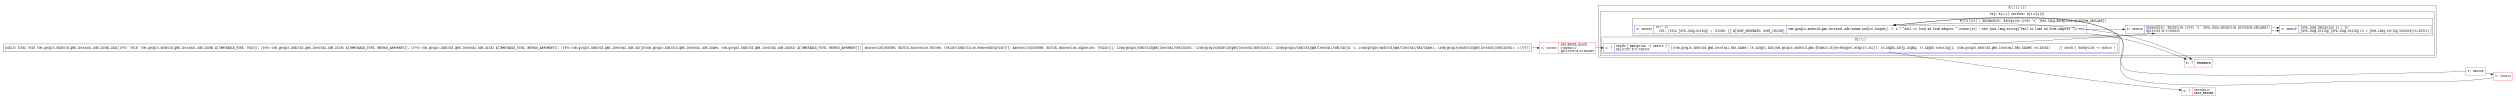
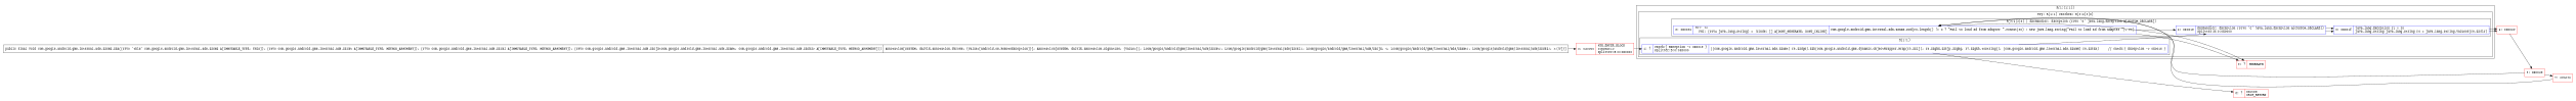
  digraph {
    fontname="Courier Prime"
    rankdir=LR
    node [color=red fontname="Courier Prime" shape=record]
    edge [fontname="Courier Prime"]
    n1 [color=blue label="{1\:\ ?|Catch:\{ Exception \-\> 0x001e \}\lSplitter:B:0:0x0000\l|((com.google.android.gms.internal.ads.zzamt) r8.zzdge).zzb(com.google.android.gms.dynamic.ObjectWrapper.wrap(r5.zzlj), r6.zzgkx.zzfjp.zzghg, r7.zzgkh.toString(), (com.google.android.gms.internal.ads.zzamw) r8.zzfzn)     \/\/ Catch:\{ Exception \-\> 0x001e \}\l}"]
    n2 [color=blue label="{2\:\ 0x001e|ExcHandler: Exception (r0v0 'e' java.lang.Exception A[CUSTOM_DECLARE])\lSplitter:B:0:0x0000\l}"]
    n3 [color=blue label="{3\:\ 0x001f|java.lang.Exception r1 = r0\ljava.lang.String java.lang.String r0 = java.lang.String.valueOf(r8.zzfir)\l}"]
    n4 [color=blue label="{6\:\ 0x0032|PHI: r0 \l  PHI: (r0v4 java.lang.String) =  binds: [] A[DONT_GENERATE, DONT_INLINE]\l|com.google.android.gms.internal.ads.zzaxa.zzd(r0.length() != 0 ? \"Fail to load ad from adapter \".concat(r0) : new java.lang.String(\"Fail to load ad from adapter \"), r1)\l}"]
-   n5 [label="{8\:\ ?|SYNTHETIC\lORIG_RETURN\l}"]
+   n5 [label="{8\:\ ?|RETURN\lORIG_RETURN\l}"]
+   n6 [label="{4\:\ 0x002c}"]
    n7 [label="{9\:\ ?|GENERATE\l}"]
    n8 [label="{5\:\ 0x002e}"]
    n9 [label="{0\:\ 0x0000|MTH_ENTER_BLOCK\lSYNTHETIC\lSplitter:B:0:0x0000\l}"]
    n10 [label="{7\:\ 0x0036}"]
    n11 [label="{public final void com.google.android.gms.internal.ads.zzcmz.zza((r5v0 'this' com.google.android.gms.internal.ads.zzcmz A[IMMUTABLE_TYPE, THIS]), (r6v0 com.google.android.gms.internal.ads.zzcxt A[IMMUTABLE_TYPE, METHOD_ARGUMENT]), (r7v0 com.google.android.gms.internal.ads.zzcxl A[IMMUTABLE_TYPE, METHOD_ARGUMENT]), (r8v0 com.google.android.gms.internal.ads.zzcjx\<com.google.android.gms.internal.ads.zzamt, com.google.android.gms.internal.ads.zzckz\> A[IMMUTABLE_TYPE, METHOD_ARGUMENT]))  | Annotation[SYSTEM, dalvik.annotation.Throws, \{value=[android.os.RemoteException]\}], Annotation[SYSTEM, dalvik.annotation.Signature, \{value=[(, Lcom\/google\/android\/gms\/internal\/ads\/zzcxt;, Lcom\/google\/android\/gms\/internal\/ads\/zzcxl;, Lcom\/google\/android\/gms\/internal\/ads\/zzcjx, \<, Lcom\/google\/android\/gms\/internal\/ads\/zzamt;, Lcom\/google\/android\/gms\/internal\/ads\/zzckz;, \>;)V]\}]\l}" color=""]
    subgraph cluster_1 {
      label="R(1:(1:1))"
      subgraph cluster_2 {
        label="Try: R(1:1) catches: R(3:2|3|6)"
        subgraph cluster_3 {
          label="R(1:1)"
          n1
        }
        subgraph cluster_4 {
          label="R(3:2|3|6) | ExcHandler: Exception (r0v0 'e' java.lang.Exception A[CUSTOM_DECLARE])\l"
          n2
          n3
          n4
        }
      }
    }
    subgraph cluster_5 {
      label="R(3:2|3|6) | ExcHandler: Exception (r0v0 'e' java.lang.Exception A[CUSTOM_DECLARE])\l"
    }
    n1 -> n2
    n1 -> n5
    n2 -> n3
    n2 -> n3
+   n3 -> n6
+   n3 -> n6
    n4 -> n2
    n4 -> n7
    n4 -> n7
+   n6 -> n8
    n8 -> n4
    n8 -> n10
    n9 -> n1
    n10 -> n4
    n11 -> n9
  }
